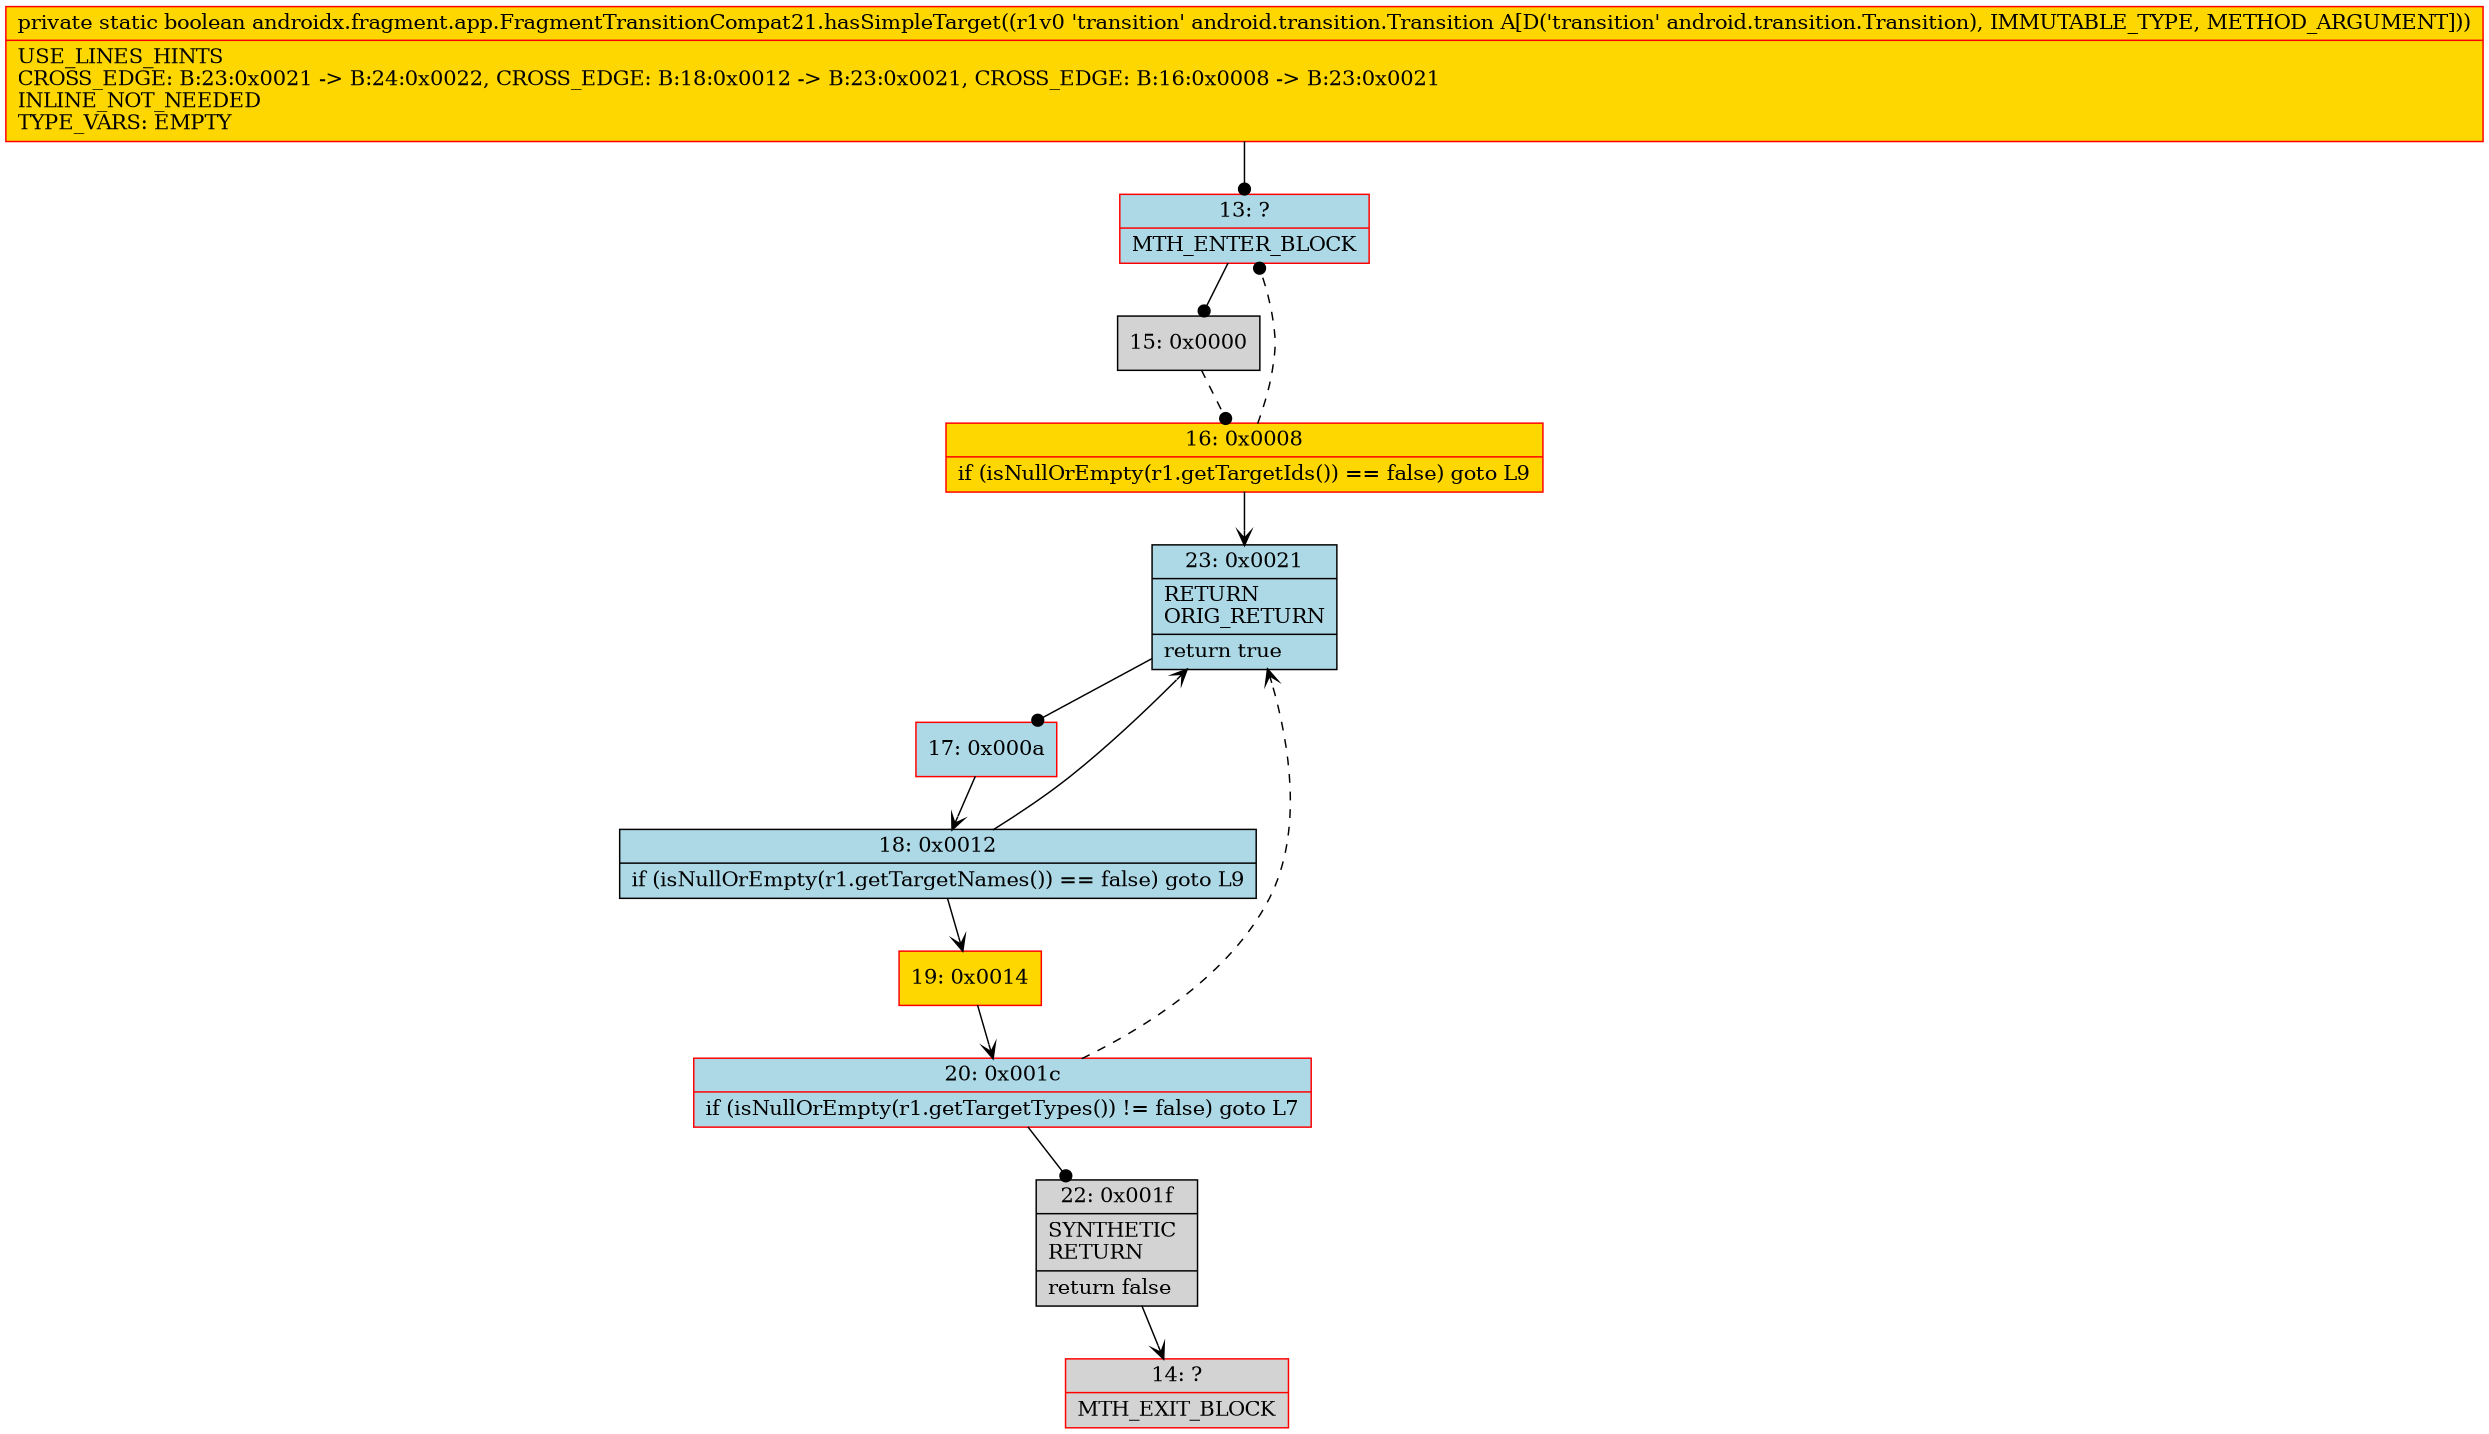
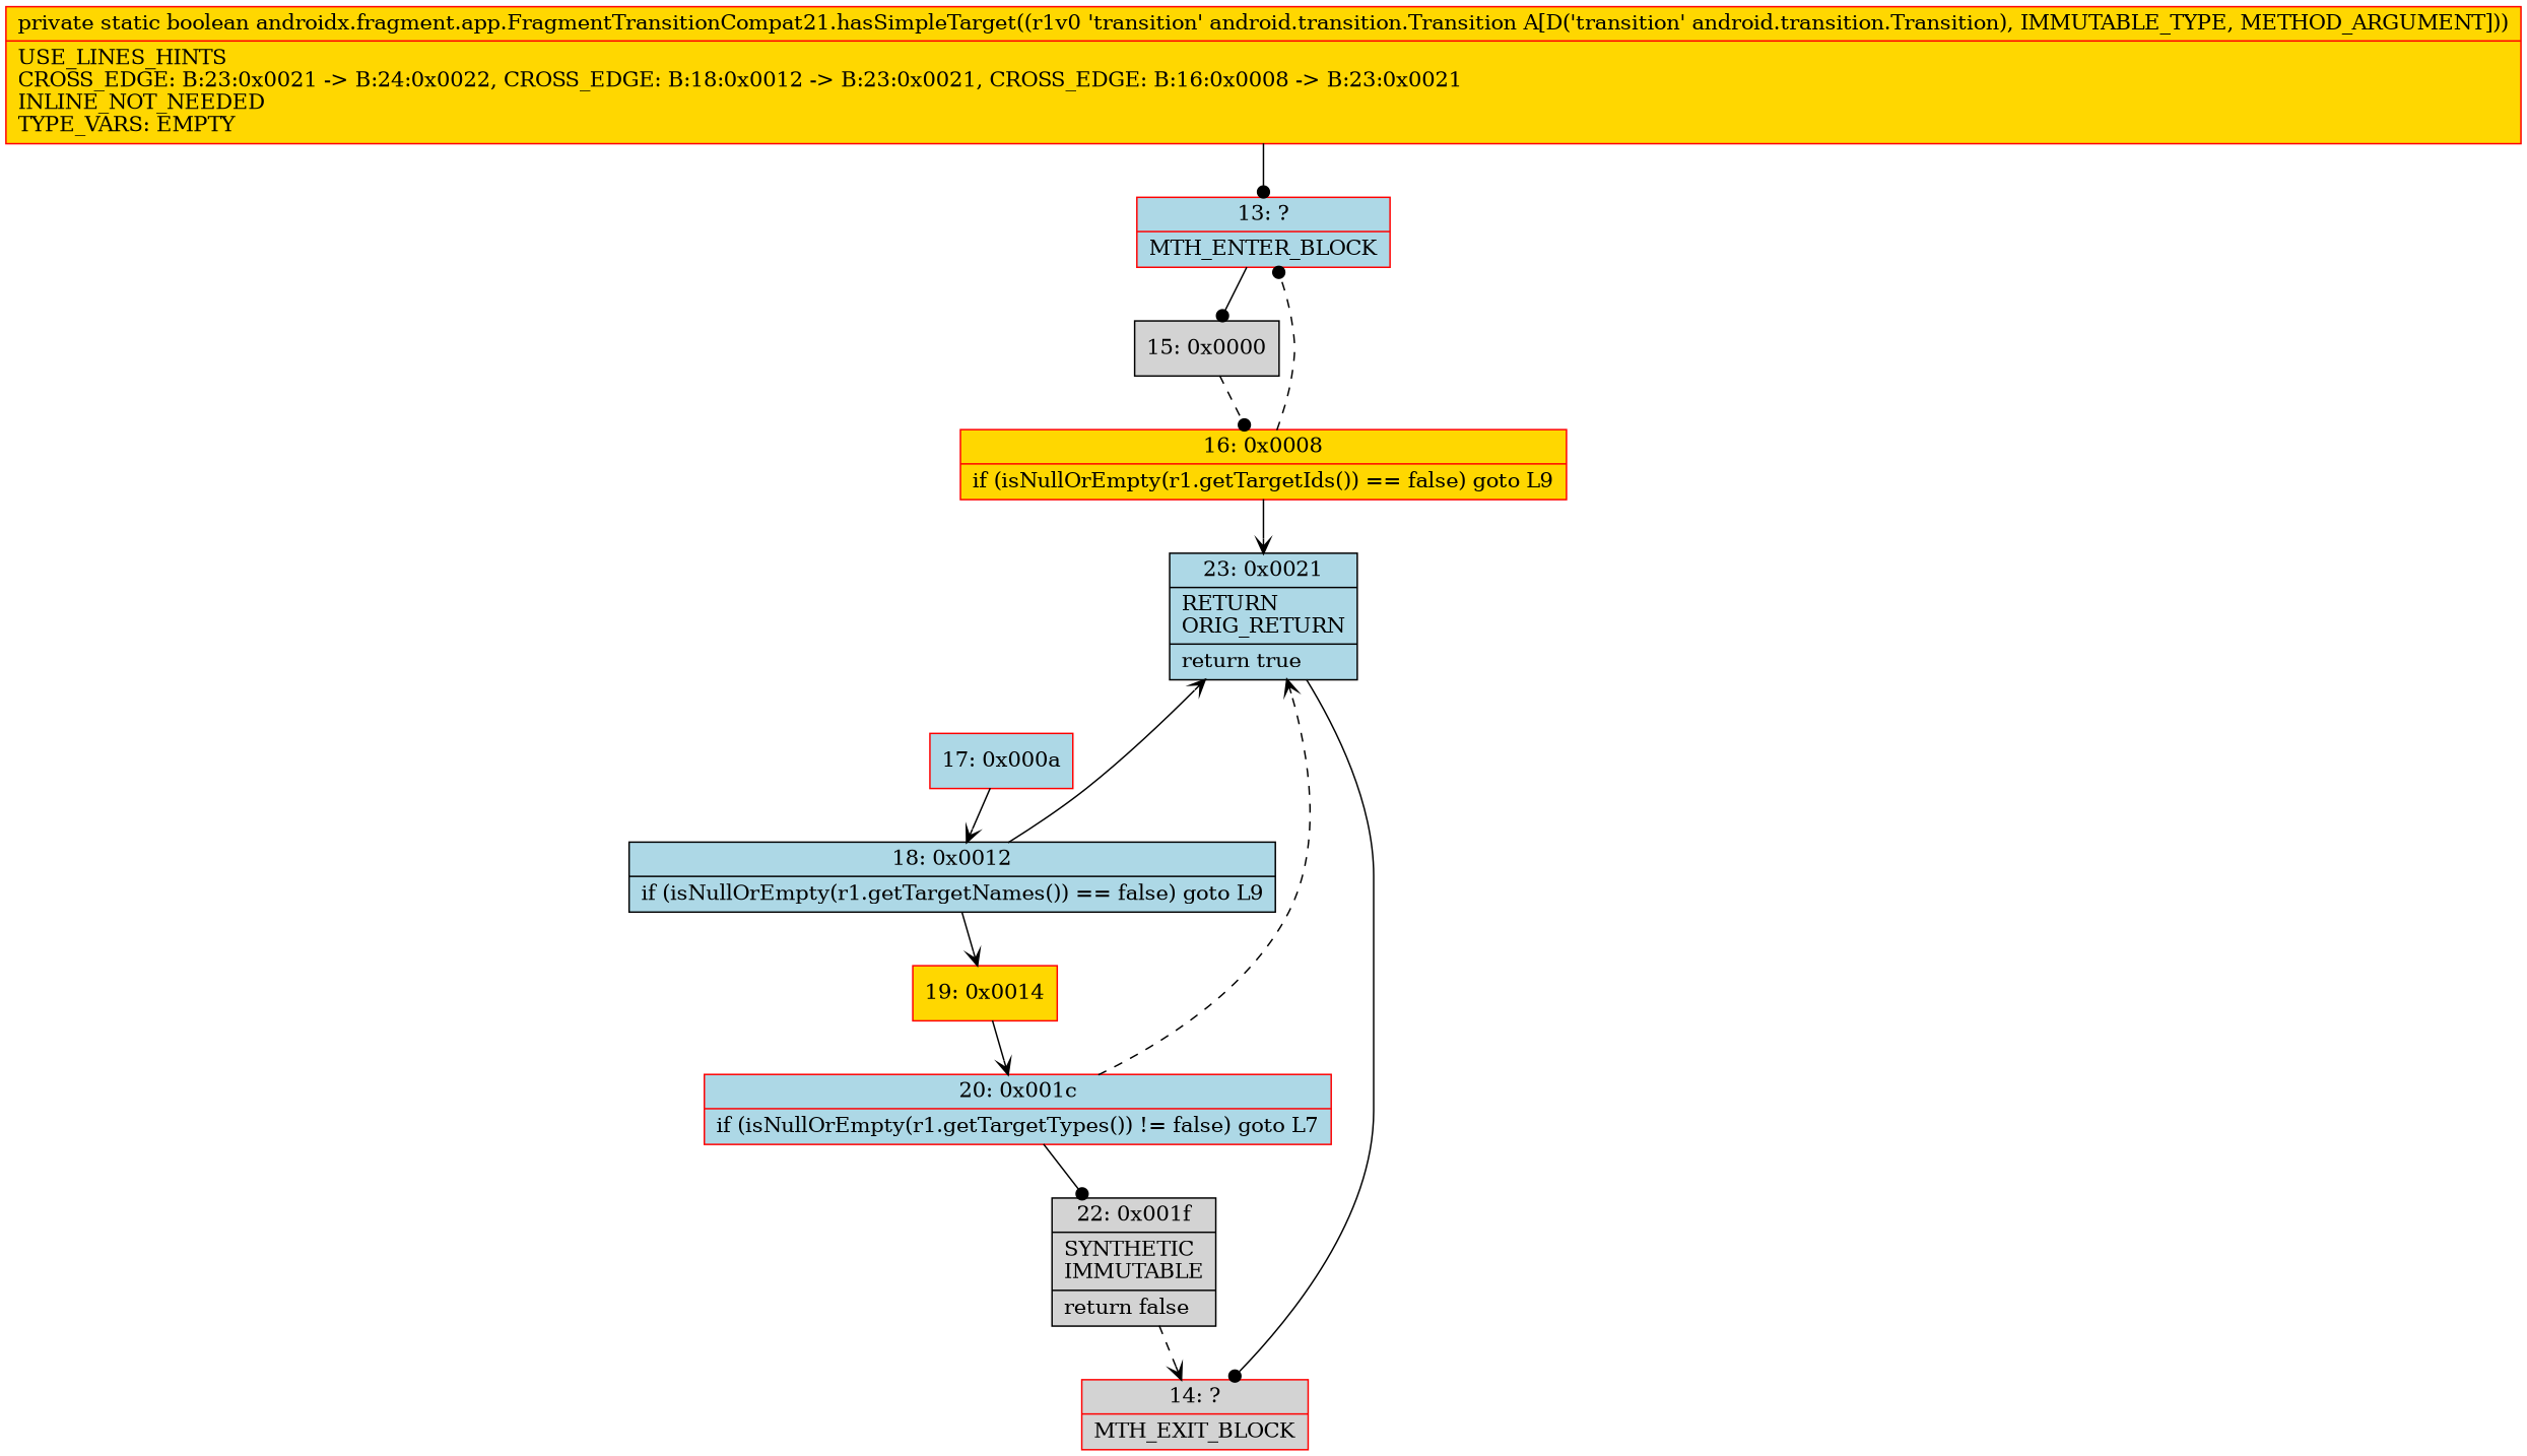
  digraph {
    node [color=red fillcolor=lightblue shape=record style=filled]
    edge [arrowhead=vee]
    n1 [label="{13\:\ ?|MTH_ENTER_BLOCK\l}"]
    n2 [color=black fillcolor=lightgrey label="{15\:\ 0x0000}"]
    n3 [fillcolor=gold label="{16\:\ 0x0008|if (isNullOrEmpty(r1.getTargetIds()) == false) goto L9\l}"]
    n4 [color=black label="{23\:\ 0x0021|RETURN\lORIG_RETURN\l|return true\l}"]
    n5 [label="{17\:\ 0x000a}"]
    n6 [color=black label="{18\:\ 0x0012|if (isNullOrEmpty(r1.getTargetNames()) == false) goto L9\l}"]
    n7 [fillcolor=lightgrey label="{14\:\ ?|MTH_EXIT_BLOCK\l}"]
    n8 [fillcolor=gold label="{19\:\ 0x0014}"]
    n9 [label="{20\:\ 0x001c|if (isNullOrEmpty(r1.getTargetTypes()) != false) goto L7\l}"]
-   n10 [color=black fillcolor=lightgrey label="{22\:\ 0x001f|SYNTHETIC\lRETURN\l|return false\l}"]
+   n10 [color=black fillcolor=lightgrey label="{22\:\ 0x001f|SYNTHETIC\lIMMUTABLE\l|return false\l}"]
    n11 [fillcolor=gold label="{private static boolean androidx.fragment.app.FragmentTransitionCompat21.hasSimpleTarget((r1v0 'transition' android.transition.Transition A[D('transition' android.transition.Transition), IMMUTABLE_TYPE, METHOD_ARGUMENT]))  | USE_LINES_HINTS\lCROSS_EDGE: B:23:0x0021 \-\> B:24:0x0022, CROSS_EDGE: B:18:0x0012 \-\> B:23:0x0021, CROSS_EDGE: B:16:0x0008 \-\> B:23:0x0021\lINLINE_NOT_NEEDED\lTYPE_VARS: EMPTY\l}"]
    n1 -> n2 [arrowhead=dot]
    n2 -> n3 [arrowhead=dot style=dashed]
    n3 -> n1 [arrowhead=dot style=dashed]
    n3 -> n4
-   n4 -> n5 [arrowhead=dot]
+   n4 -> n7 [arrowhead=dot]
    n5 -> n6
    n6 -> n4
    n6 -> n8 [style=solid]
    n8 -> n9
    n9 -> n4 [style=dashed]
    n9 -> n10 [arrowhead=dot]
-   n10 -> n7
+   n10 -> n7 [style=dashed]
    n11 -> n1 [arrowhead=dot]
  }
